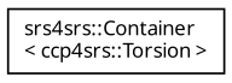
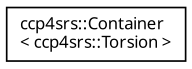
  digraph {
    rankdir=LR
-   n1 [color=black fillcolor=white fontname="FreeSans.ttf" fontsize=10 height=0.2 label="srs4srs::Container\l\< ccp4srs::Torsion \>" shape=record style=filled width=0.4]
+   n1 [color=black fillcolor=white fontname="FreeSans.ttf" fontsize=10 height=0.2 label="ccp4srs::Container\l\< ccp4srs::Torsion \>" shape=record style=filled width=0.4]
  }
